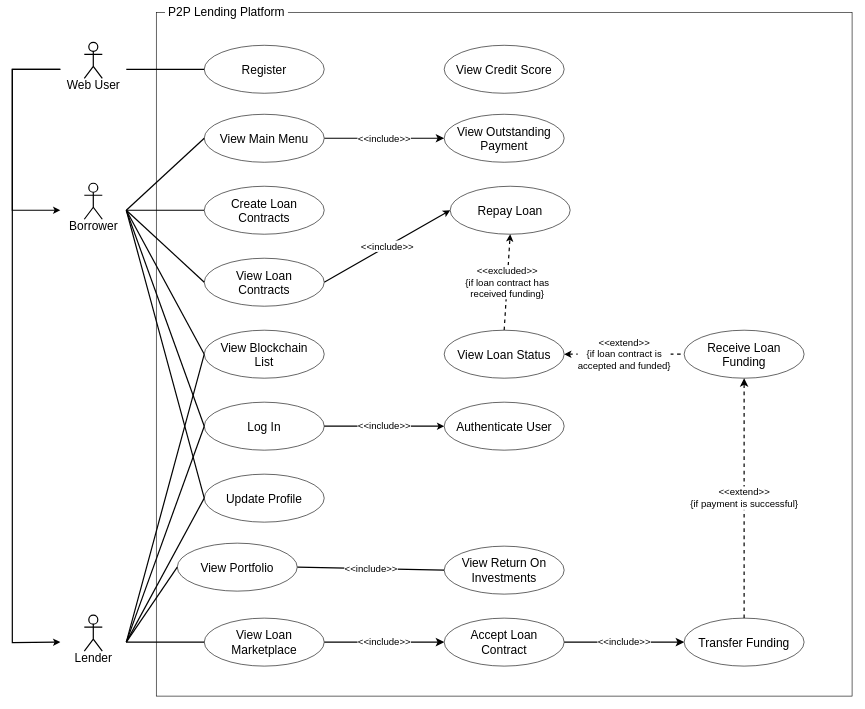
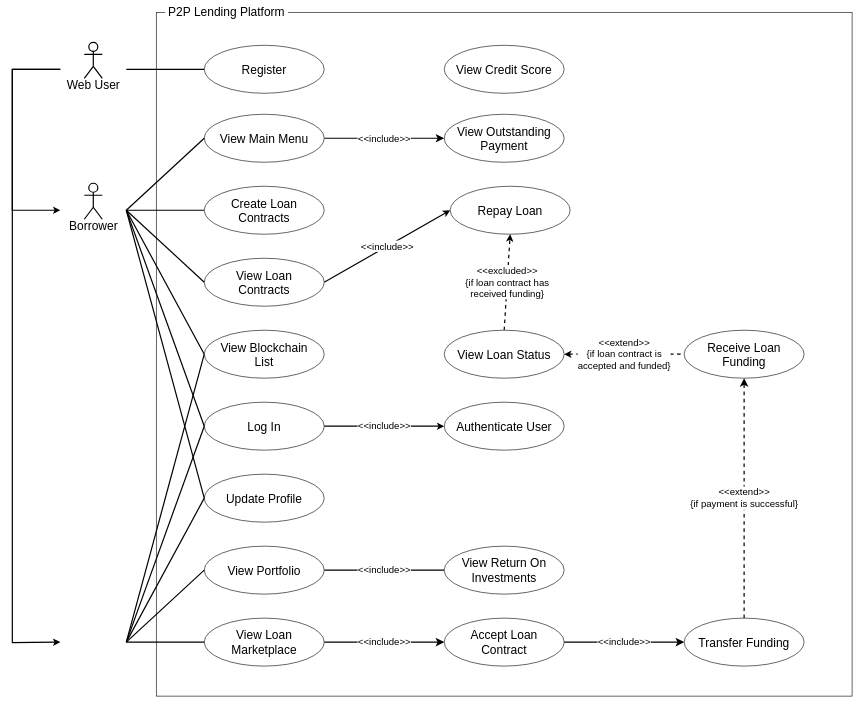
  <mxCell id="0" />
  <mxCell id="1" parent="0" />
  <mxCell id="2" value="&lt;font style=&quot;font-size: 20px;&quot;&gt;&amp;nbsp;P2P Lending Platform&amp;nbsp;&lt;/font&gt;" style="rounded=0;whiteSpace=wrap;html=1;labelPosition=left;verticalLabelPosition=top;align=right;verticalAlign=bottom;spacing=0;spacingBottom=-12;spacingRight=-220;spacingLeft=0;labelBackgroundColor=default;" parent="1" vertex="1"><mxGeometry x="260" y="20" width="1160" height="1140" as="geometry" /></mxCell>
  <mxCell id="3" value="Log In" style="ellipse;html=1;whiteSpace=wrap;fillColor=#FFFFFF;fontSize=20;" parent="1" vertex="1"><mxGeometry x="340" y="670" width="200" height="80" as="geometry" /></mxCell>
  <mxCell id="4" style="rounded=0;orthogonalLoop=1;jettySize=auto;html=1;exitX=0;exitY=0.5;exitDx=0;exitDy=0;entryX=1;entryY=0.5;entryDx=0;entryDy=0;endArrow=none;endFill=0;strokeWidth=2;" parent="1" source="5" target="25" edge="1"><mxGeometry relative="1" as="geometry" /></mxCell>
  <mxCell id="5" value="Create Loan Contracts" style="ellipse;html=1;whiteSpace=wrap;fillColor=#FFFFFF;fontSize=20;" parent="1" vertex="1"><mxGeometry x="340" y="310" width="200" height="80" as="geometry" /></mxCell>
  <mxCell id="6" value="Receive Loan Funding" style="ellipse;html=1;whiteSpace=wrap;fillColor=#FFFFFF;fontSize=20;" parent="1" vertex="1"><mxGeometry x="1140" y="550" width="200" height="80" as="geometry" /></mxCell>
  <mxCell id="7" value="Repay Loan" style="ellipse;html=1;whiteSpace=wrap;fillColor=#FFFFFF;fontSize=20;" parent="1" vertex="1"><mxGeometry x="750" y="310" width="200" height="80" as="geometry" /></mxCell>
  <mxCell id="8" value="&amp;lt;&amp;lt;excluded&amp;gt;&amp;gt;&lt;br&gt;{if loan contract has&lt;br&gt;received funding}" style="rounded=0;orthogonalLoop=1;jettySize=auto;html=1;exitX=0.5;exitY=0;exitDx=0;exitDy=0;entryX=0.5;entryY=1;entryDx=0;entryDy=0;fontSize=16;strokeWidth=2;dashed=1;" parent="1" source="9" target="7" edge="1"><mxGeometry relative="1" as="geometry" /></mxCell>
  <mxCell id="9" value="View Loan Status" style="ellipse;html=1;whiteSpace=wrap;fillColor=#FFFFFF;fontSize=20;" parent="1" vertex="1"><mxGeometry x="740" y="550" width="200" height="80" as="geometry" /></mxCell>
  <mxCell id="10" value="View Credit Score" style="ellipse;html=1;whiteSpace=wrap;fillColor=#FFFFFF;fontSize=20;" parent="1" vertex="1"><mxGeometry x="740" y="75" width="200" height="80" as="geometry" /></mxCell>
  <mxCell id="11" value="Update Profile" style="ellipse;html=1;whiteSpace=wrap;fillColor=#FFFFFF;fontSize=20;" parent="1" vertex="1"><mxGeometry x="340" y="790" width="200" height="80" as="geometry" /></mxCell>
  <mxCell id="12" style="rounded=0;orthogonalLoop=1;jettySize=auto;html=1;exitX=0;exitY=0.5;exitDx=0;exitDy=0;entryX=1;entryY=0.5;entryDx=0;entryDy=0;strokeWidth=2;endArrow=none;endFill=0;" parent="1" source="13" target="25" edge="1"><mxGeometry relative="1" as="geometry" /></mxCell>
  <mxCell id="13" value="View Blockchain&lt;br&gt;List" style="ellipse;html=1;whiteSpace=wrap;fillColor=#FFFFFF;fontSize=20;" parent="1" vertex="1"><mxGeometry x="340" y="550" width="200" height="80" as="geometry" /></mxCell>
  <mxCell id="14" value="&lt;font style=&quot;font-size: 16px;&quot;&gt;&amp;lt;&amp;lt;include&amp;gt;&amp;gt;&lt;/font&gt;" style="edgeStyle=none;curved=1;rounded=0;orthogonalLoop=1;jettySize=auto;html=1;exitX=1;exitY=0.5;exitDx=0;exitDy=0;entryX=0;entryY=0.5;entryDx=0;entryDy=0;fontSize=16;startSize=8;endSize=8;strokeWidth=2;" parent="1" source="15" target="50" edge="1"><mxGeometry relative="1" as="geometry" /></mxCell>
  <mxCell id="15" value="View Loan Marketplace" style="ellipse;html=1;whiteSpace=wrap;fillColor=#FFFFFF;fontSize=20;" parent="1" vertex="1"><mxGeometry x="340" y="1030" width="200" height="80" as="geometry" /></mxCell>
  <mxCell id="16" value="&amp;lt;&amp;lt;extend&amp;gt;&amp;gt;&lt;br&gt;{if payment is successful}" style="edgeStyle=none;curved=1;rounded=0;orthogonalLoop=1;jettySize=auto;html=1;exitX=0.5;exitY=0;exitDx=0;exitDy=0;entryX=0.5;entryY=1;entryDx=0;entryDy=0;fontSize=16;startSize=8;endSize=8;dashed=1;strokeWidth=2;" parent="1" source="17" target="6" edge="1"><mxGeometry relative="1" as="geometry" /></mxCell>
  <mxCell id="17" value="Transfer Funding" style="ellipse;html=1;whiteSpace=wrap;fillColor=#FFFFFF;fontSize=20;" parent="1" vertex="1"><mxGeometry x="1140" y="1030" width="200" height="80" as="geometry" /></mxCell>
  <mxCell id="18" value="&lt;font style=&quot;font-size: 16px;&quot;&gt;&amp;lt;&amp;lt;extend&amp;gt;&amp;gt;&lt;br style=&quot;font-size: 16px;&quot;&gt;{if loan contract is &lt;br style=&quot;font-size: 16px;&quot;&gt;accepted and funded}&lt;br style=&quot;font-size: 16px;&quot;&gt;&lt;/font&gt;" style="rounded=0;orthogonalLoop=1;jettySize=auto;html=1;exitX=1;exitY=0.5;exitDx=0;exitDy=0;entryX=0;entryY=0.5;entryDx=0;entryDy=0;endArrow=none;endFill=0;strokeWidth=2;startArrow=classic;startFill=1;dashed=1;fontSize=16;" parent="1" source="9" target="6" edge="1"><mxGeometry relative="1" as="geometry" /></mxCell>
  <mxCell id="19" value="&amp;lt;&amp;lt;include&amp;gt;&amp;gt;" style="rounded=0;orthogonalLoop=1;jettySize=auto;html=1;exitX=1;exitY=0.5;exitDx=0;exitDy=0;entryX=0;entryY=0.5;entryDx=0;entryDy=0;strokeWidth=2;fontSize=16;" parent="1" source="20" target="7" edge="1"><mxGeometry relative="1" as="geometry" /></mxCell>
  <mxCell id="20" value="View Loan&lt;br&gt;Contracts" style="ellipse;html=1;whiteSpace=wrap;fillColor=#FFFFFF;fontSize=20;" parent="1" vertex="1"><mxGeometry x="340" y="430" width="200" height="80" as="geometry" /></mxCell>
  <mxCell id="21" value="&amp;lt;&amp;lt;include&amp;gt;&amp;gt;" style="edgeStyle=none;curved=1;rounded=0;orthogonalLoop=1;jettySize=auto;html=1;exitX=1;exitY=0.5;exitDx=0;exitDy=0;entryX=0;entryY=0.5;entryDx=0;entryDy=0;fontSize=16;startSize=8;endSize=8;strokeWidth=2;endArrow=none;" parent="1" source="22" target="52" edge="1"><mxGeometry relative="1" as="geometry" /></mxCell>
- <mxCell id="22" value="View Portfolio" style="ellipse;html=1;whiteSpace=wrap;fillColor=#FFFFFF;fontSize=20;" parent="1" vertex="1"><mxGeometry x="295" y="905" width="200" height="80" as="geometry" /></mxCell>
+ <mxCell id="22" value="View Portfolio" style="ellipse;html=1;whiteSpace=wrap;fillColor=#FFFFFF;fontSize=20;" parent="1" vertex="1"><mxGeometry x="340" y="910" width="200" height="80" as="geometry" /></mxCell>
  <mxCell id="23" value="Register" style="ellipse;html=1;whiteSpace=wrap;fillColor=#FFFFFF;fontSize=20;" parent="1" vertex="1"><mxGeometry x="340" y="75" width="200" height="80" as="geometry" /></mxCell>
  <mxCell id="24" value="" style="group" parent="1" vertex="1" connectable="0"><mxGeometry x="100" y="275" width="110" height="150" as="geometry" /></mxCell>
  <mxCell id="25" value="" style="ellipse;whiteSpace=wrap;html=1;strokeColor=none;fillColor=none;" parent="24" vertex="1"><mxGeometry width="110" height="150" as="geometry" /></mxCell>
  <mxCell id="26" value="Borrower" style="shape=umlActor;verticalLabelPosition=bottom;verticalAlign=top;html=1;outlineConnect=0;strokeWidth=2;fontSize=20;spacingBottom=0;spacingTop=-8;" parent="24" vertex="1"><mxGeometry x="40" y="30" width="30" height="60" as="geometry" /></mxCell>
  <mxCell id="27" value="" style="group" parent="1" vertex="1" connectable="0"><mxGeometry x="100" y="995" width="110" height="150" as="geometry" /></mxCell>
  <mxCell id="28" value="" style="ellipse;whiteSpace=wrap;html=1;fillColor=none;strokeColor=none;" parent="27" vertex="1"><mxGeometry width="110" height="150" as="geometry" /></mxCell>
- <mxCell id="29" value="Lender" style="shape=umlActor;verticalLabelPosition=bottom;verticalAlign=top;html=1;outlineConnect=0;strokeWidth=2;fontSize=20;spacingBottom=0;spacingTop=-8;" parent="27" vertex="1"><mxGeometry x="40" y="30" width="30" height="60" as="geometry" /></mxCell>
  <mxCell id="30" style="rounded=0;orthogonalLoop=1;jettySize=auto;html=1;exitX=1;exitY=0.5;exitDx=0;exitDy=0;entryX=0;entryY=0.5;entryDx=0;entryDy=0;endArrow=none;endFill=0;strokeWidth=2;" parent="1" source="28" target="3" edge="1"><mxGeometry relative="1" as="geometry" /></mxCell>
  <mxCell id="31" value="" style="group" parent="1" vertex="1" connectable="0"><mxGeometry x="100" y="40" width="110" height="150" as="geometry" /></mxCell>
  <mxCell id="32" value="" style="ellipse;whiteSpace=wrap;html=1;strokeWidth=0;strokeColor=none;fillColor=none;" parent="31" vertex="1"><mxGeometry width="110" height="150" as="geometry" /></mxCell>
  <mxCell id="33" value="Web User" style="shape=umlActor;verticalLabelPosition=bottom;verticalAlign=top;html=1;outlineConnect=0;strokeWidth=2;fontSize=20;spacingBottom=0;spacingTop=-8;" parent="31" vertex="1"><mxGeometry x="40" y="30" width="30" height="60" as="geometry" /></mxCell>
  <mxCell id="34" style="rounded=0;orthogonalLoop=1;jettySize=auto;html=1;exitX=1;exitY=0.5;exitDx=0;exitDy=0;entryX=0;entryY=0.5;entryDx=0;entryDy=0;endArrow=none;endFill=0;strokeWidth=2;" parent="1" source="32" target="23" edge="1"><mxGeometry relative="1" as="geometry" /></mxCell>
  <mxCell id="35" style="edgeStyle=orthogonalEdgeStyle;rounded=0;orthogonalLoop=1;jettySize=auto;html=1;exitX=0;exitY=0.5;exitDx=0;exitDy=0;entryX=0;entryY=0.5;entryDx=0;entryDy=0;strokeWidth=2;" parent="1" source="32" target="28" edge="1"><mxGeometry relative="1" as="geometry"><Array as="points"><mxPoint x="20" y="115" /><mxPoint x="20" y="1071" /></Array></mxGeometry></mxCell>
  <mxCell id="36" style="edgeStyle=orthogonalEdgeStyle;rounded=0;orthogonalLoop=1;jettySize=auto;html=1;exitX=0;exitY=0.5;exitDx=0;exitDy=0;entryX=0;entryY=0.5;entryDx=0;entryDy=0;strokeWidth=2;" parent="1" source="32" target="25" edge="1"><mxGeometry relative="1" as="geometry"><Array as="points"><mxPoint x="20" y="115" /><mxPoint x="20" y="350" /></Array></mxGeometry></mxCell>
  <mxCell id="37" style="rounded=0;orthogonalLoop=1;jettySize=auto;html=1;exitX=1;exitY=0.5;exitDx=0;exitDy=0;entryX=0;entryY=0.5;entryDx=0;entryDy=0;endArrow=none;endFill=0;strokeWidth=2;" parent="1" source="25" target="3" edge="1"><mxGeometry relative="1" as="geometry" /></mxCell>
  <mxCell id="38" value="&lt;span style=&quot;font-size: 16px;&quot;&gt;&amp;lt;&amp;lt;include&amp;gt;&amp;gt;&lt;br style=&quot;font-size: 16px;&quot;&gt;&lt;/span&gt;" style="rounded=0;orthogonalLoop=1;jettySize=auto;html=1;exitX=0;exitY=0.5;exitDx=0;exitDy=0;entryX=1;entryY=0.5;entryDx=0;entryDy=0;strokeWidth=2;verticalAlign=middle;spacingTop=0;spacingBottom=0;spacing=2;startArrow=classic;startFill=1;endArrow=none;endFill=0;fontSize=16;" parent="1" source="39" target="3" edge="1"><mxGeometry x="0.001" relative="1" as="geometry"><mxPoint as="offset" /></mxGeometry></mxCell>
  <mxCell id="39" value="Authenticate User" style="ellipse;html=1;whiteSpace=wrap;fillColor=#FFFFFF;fontSize=20;" parent="1" vertex="1"><mxGeometry x="740" y="670" width="200" height="80" as="geometry" /></mxCell>
  <mxCell id="40" style="rounded=0;orthogonalLoop=1;jettySize=auto;html=1;exitX=1;exitY=0.5;exitDx=0;exitDy=0;entryX=0;entryY=0.5;entryDx=0;entryDy=0;strokeWidth=2;endArrow=none;endFill=0;" parent="1" source="25" target="20" edge="1"><mxGeometry relative="1" as="geometry" /></mxCell>
  <mxCell id="41" style="rounded=0;orthogonalLoop=1;jettySize=auto;html=1;exitX=1;exitY=0.5;exitDx=0;exitDy=0;entryX=0;entryY=0.5;entryDx=0;entryDy=0;strokeWidth=2;endArrow=none;endFill=0;" parent="1" source="28" target="15" edge="1"><mxGeometry relative="1" as="geometry" /></mxCell>
  <mxCell id="42" style="rounded=0;orthogonalLoop=1;jettySize=auto;html=1;exitX=1;exitY=0.5;exitDx=0;exitDy=0;entryX=0;entryY=0.5;entryDx=0;entryDy=0;endArrow=none;endFill=0;strokeWidth=2;" parent="1" source="25" target="11" edge="1"><mxGeometry relative="1" as="geometry" /></mxCell>
  <mxCell id="43" style="rounded=0;orthogonalLoop=1;jettySize=auto;html=1;exitX=1;exitY=0.5;exitDx=0;exitDy=0;entryX=0;entryY=0.5;entryDx=0;entryDy=0;endArrow=none;endFill=0;strokeWidth=2;" parent="1" source="28" target="11" edge="1"><mxGeometry relative="1" as="geometry" /></mxCell>
  <mxCell id="44" style="rounded=0;orthogonalLoop=1;jettySize=auto;html=1;exitX=1;exitY=0.5;exitDx=0;exitDy=0;entryX=0;entryY=0.5;entryDx=0;entryDy=0;strokeWidth=2;endArrow=none;endFill=0;" parent="1" source="28" target="13" edge="1"><mxGeometry relative="1" as="geometry" /></mxCell>
  <mxCell id="45" value="&amp;lt;&amp;lt;include&amp;gt;&amp;gt;" style="edgeStyle=none;curved=1;rounded=0;orthogonalLoop=1;jettySize=auto;html=1;exitX=1;exitY=0.5;exitDx=0;exitDy=0;entryX=0;entryY=0.5;entryDx=0;entryDy=0;fontSize=16;startSize=8;endSize=8;strokeWidth=2;" parent="1" source="46" target="48" edge="1"><mxGeometry relative="1" as="geometry" /></mxCell>
  <mxCell id="46" value="View Main Menu" style="ellipse;html=1;whiteSpace=wrap;fillColor=#FFFFFF;fontSize=20;" parent="1" vertex="1"><mxGeometry x="340" y="190" width="200" height="80" as="geometry" /></mxCell>
  <mxCell id="47" style="rounded=0;orthogonalLoop=1;jettySize=auto;html=1;exitX=1;exitY=0.5;exitDx=0;exitDy=0;entryX=0;entryY=0.5;entryDx=0;entryDy=0;strokeWidth=2;endArrow=none;endFill=0;" parent="1" source="25" target="46" edge="1"><mxGeometry relative="1" as="geometry" /></mxCell>
  <mxCell id="48" value="View Outstanding&lt;br&gt;Payment" style="ellipse;html=1;whiteSpace=wrap;fillColor=#FFFFFF;fontSize=20;" parent="1" vertex="1"><mxGeometry x="740" y="190" width="200" height="80" as="geometry" /></mxCell>
  <mxCell id="49" value="&amp;lt;&amp;lt;include&amp;gt;&amp;gt;" style="edgeStyle=none;curved=1;rounded=0;orthogonalLoop=1;jettySize=auto;html=1;exitX=1;exitY=0.5;exitDx=0;exitDy=0;entryX=0;entryY=0.5;entryDx=0;entryDy=0;fontSize=16;startSize=8;endSize=8;strokeWidth=2;" parent="1" source="50" target="17" edge="1"><mxGeometry relative="1" as="geometry" /></mxCell>
  <mxCell id="50" value="Accept Loan&lt;br&gt;Contract" style="ellipse;html=1;whiteSpace=wrap;fillColor=#FFFFFF;fontSize=20;" parent="1" vertex="1"><mxGeometry x="740" y="1030" width="200" height="80" as="geometry" /></mxCell>
  <mxCell id="51" style="edgeStyle=none;curved=1;rounded=0;orthogonalLoop=1;jettySize=auto;html=1;exitX=1;exitY=0.5;exitDx=0;exitDy=0;entryX=0;entryY=0.5;entryDx=0;entryDy=0;fontSize=13;startSize=8;endSize=8;endArrow=none;endFill=0;strokeWidth=2;" parent="1" source="28" target="22" edge="1"><mxGeometry relative="1" as="geometry" /></mxCell>
  <mxCell id="52" value="View Return On&lt;br&gt;Investments" style="ellipse;html=1;whiteSpace=wrap;fillColor=#FFFFFF;fontSize=20;" parent="1" vertex="1"><mxGeometry x="740" y="910" width="200" height="80" as="geometry" /></mxCell>
